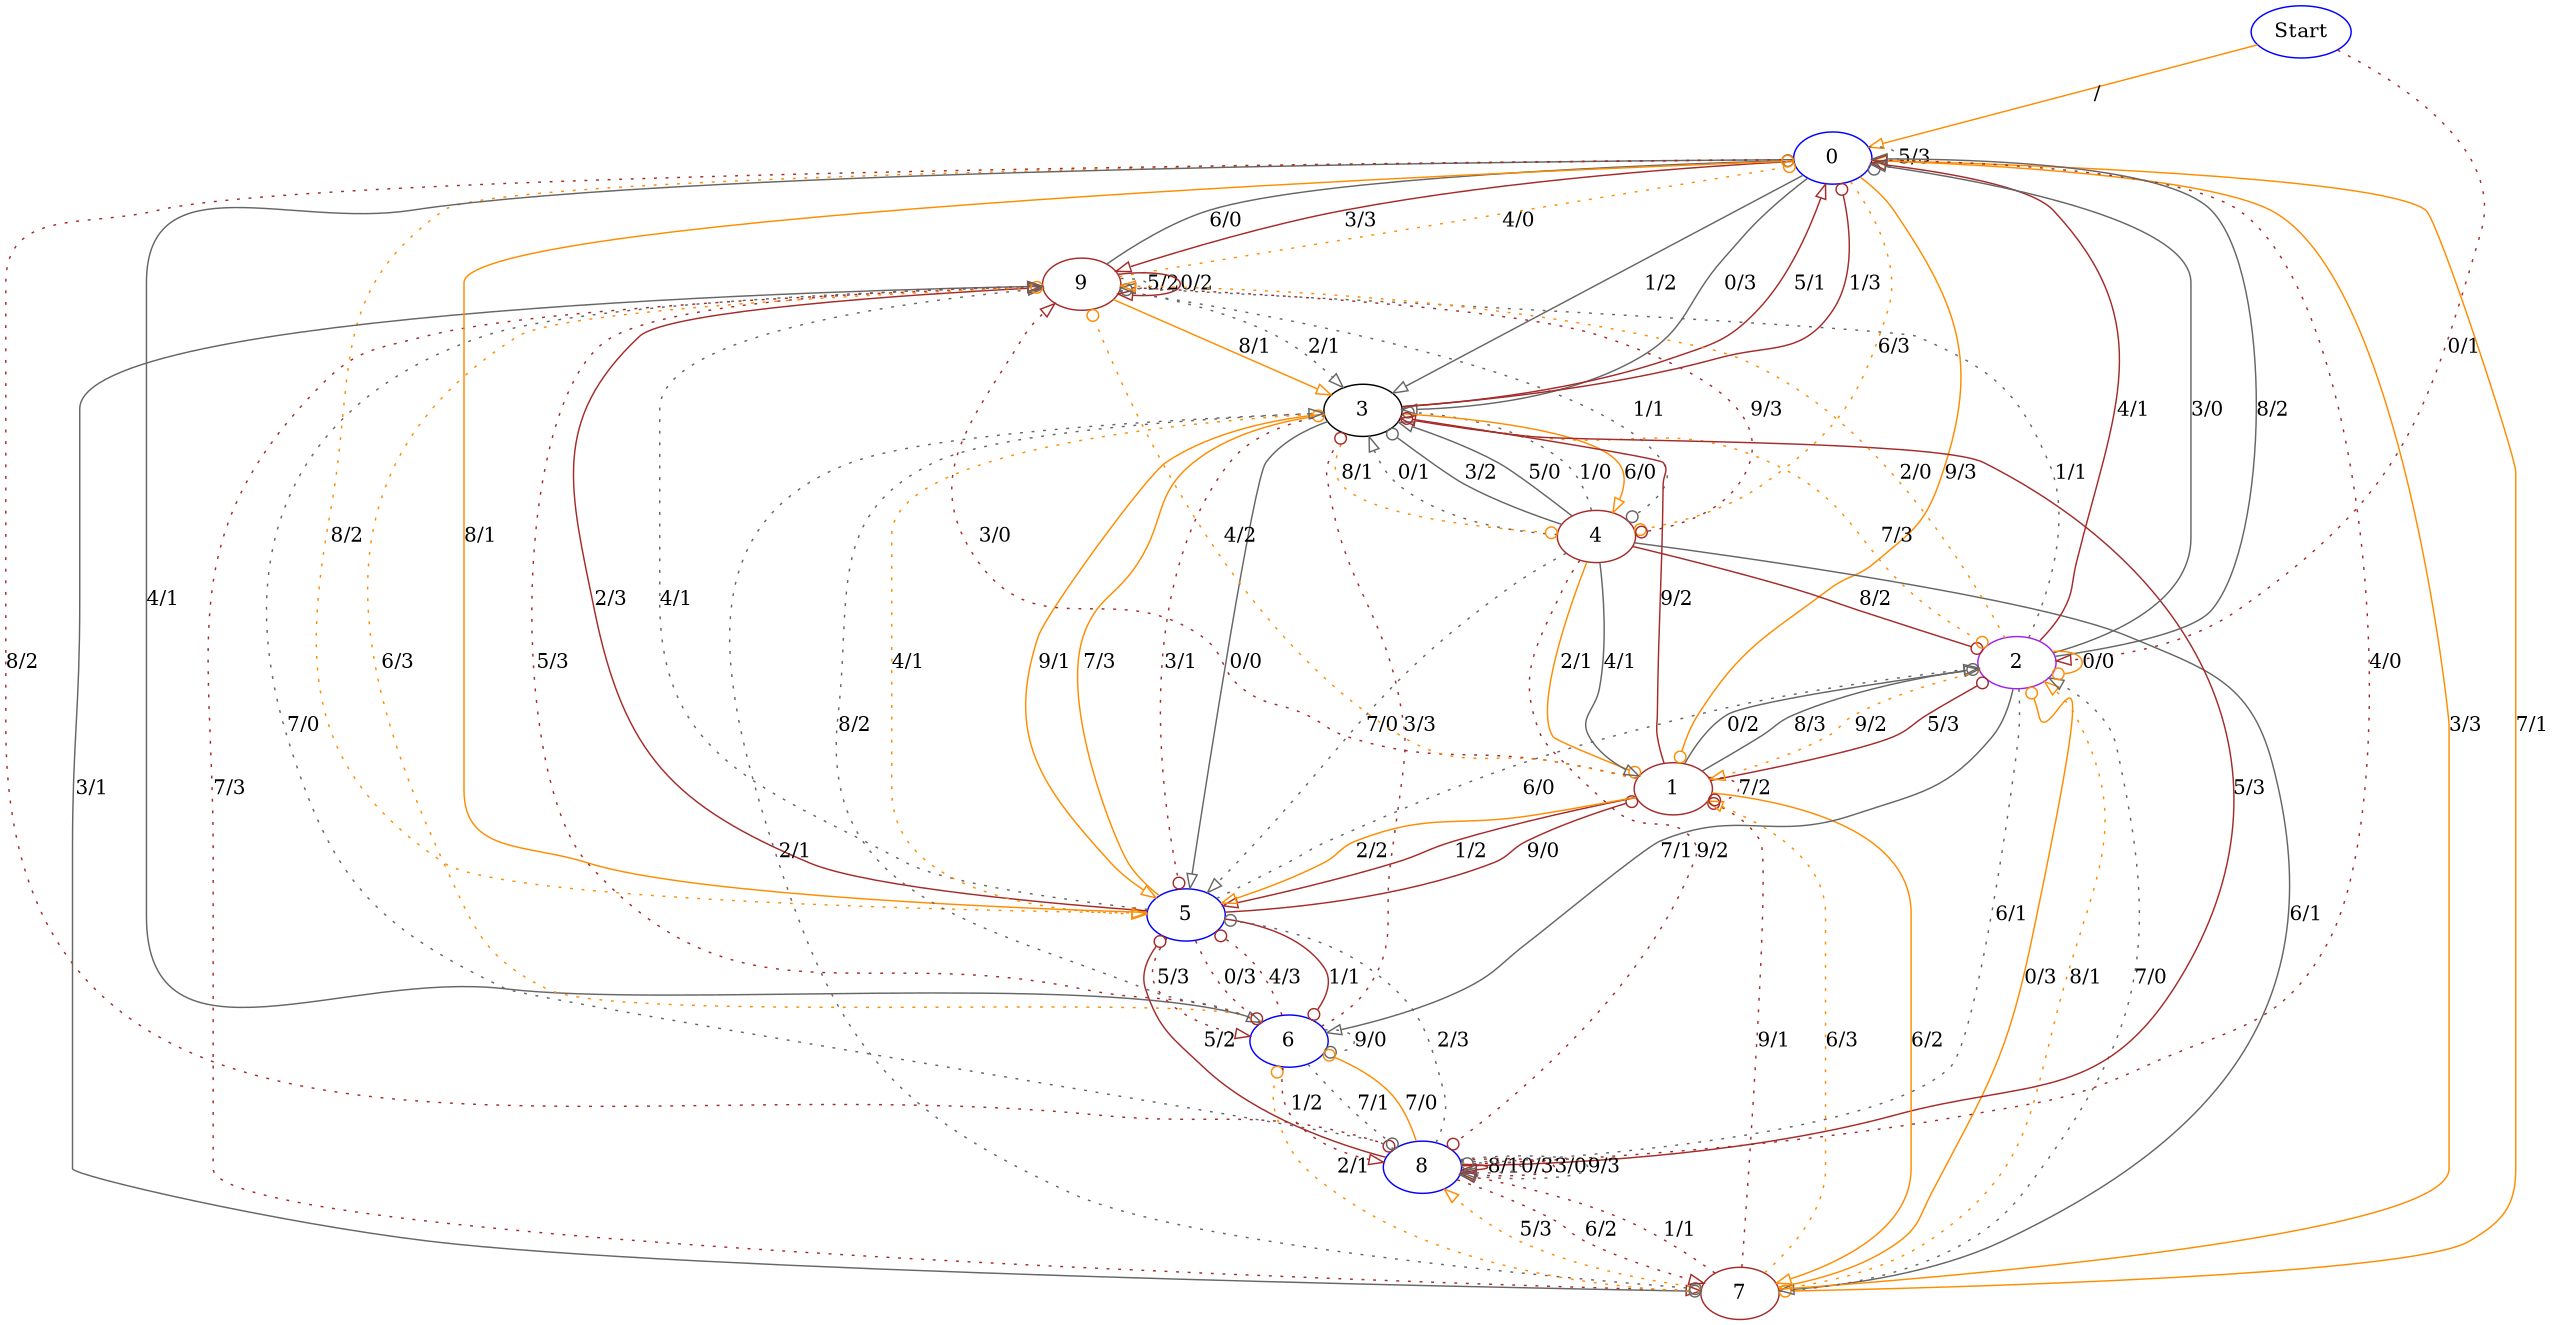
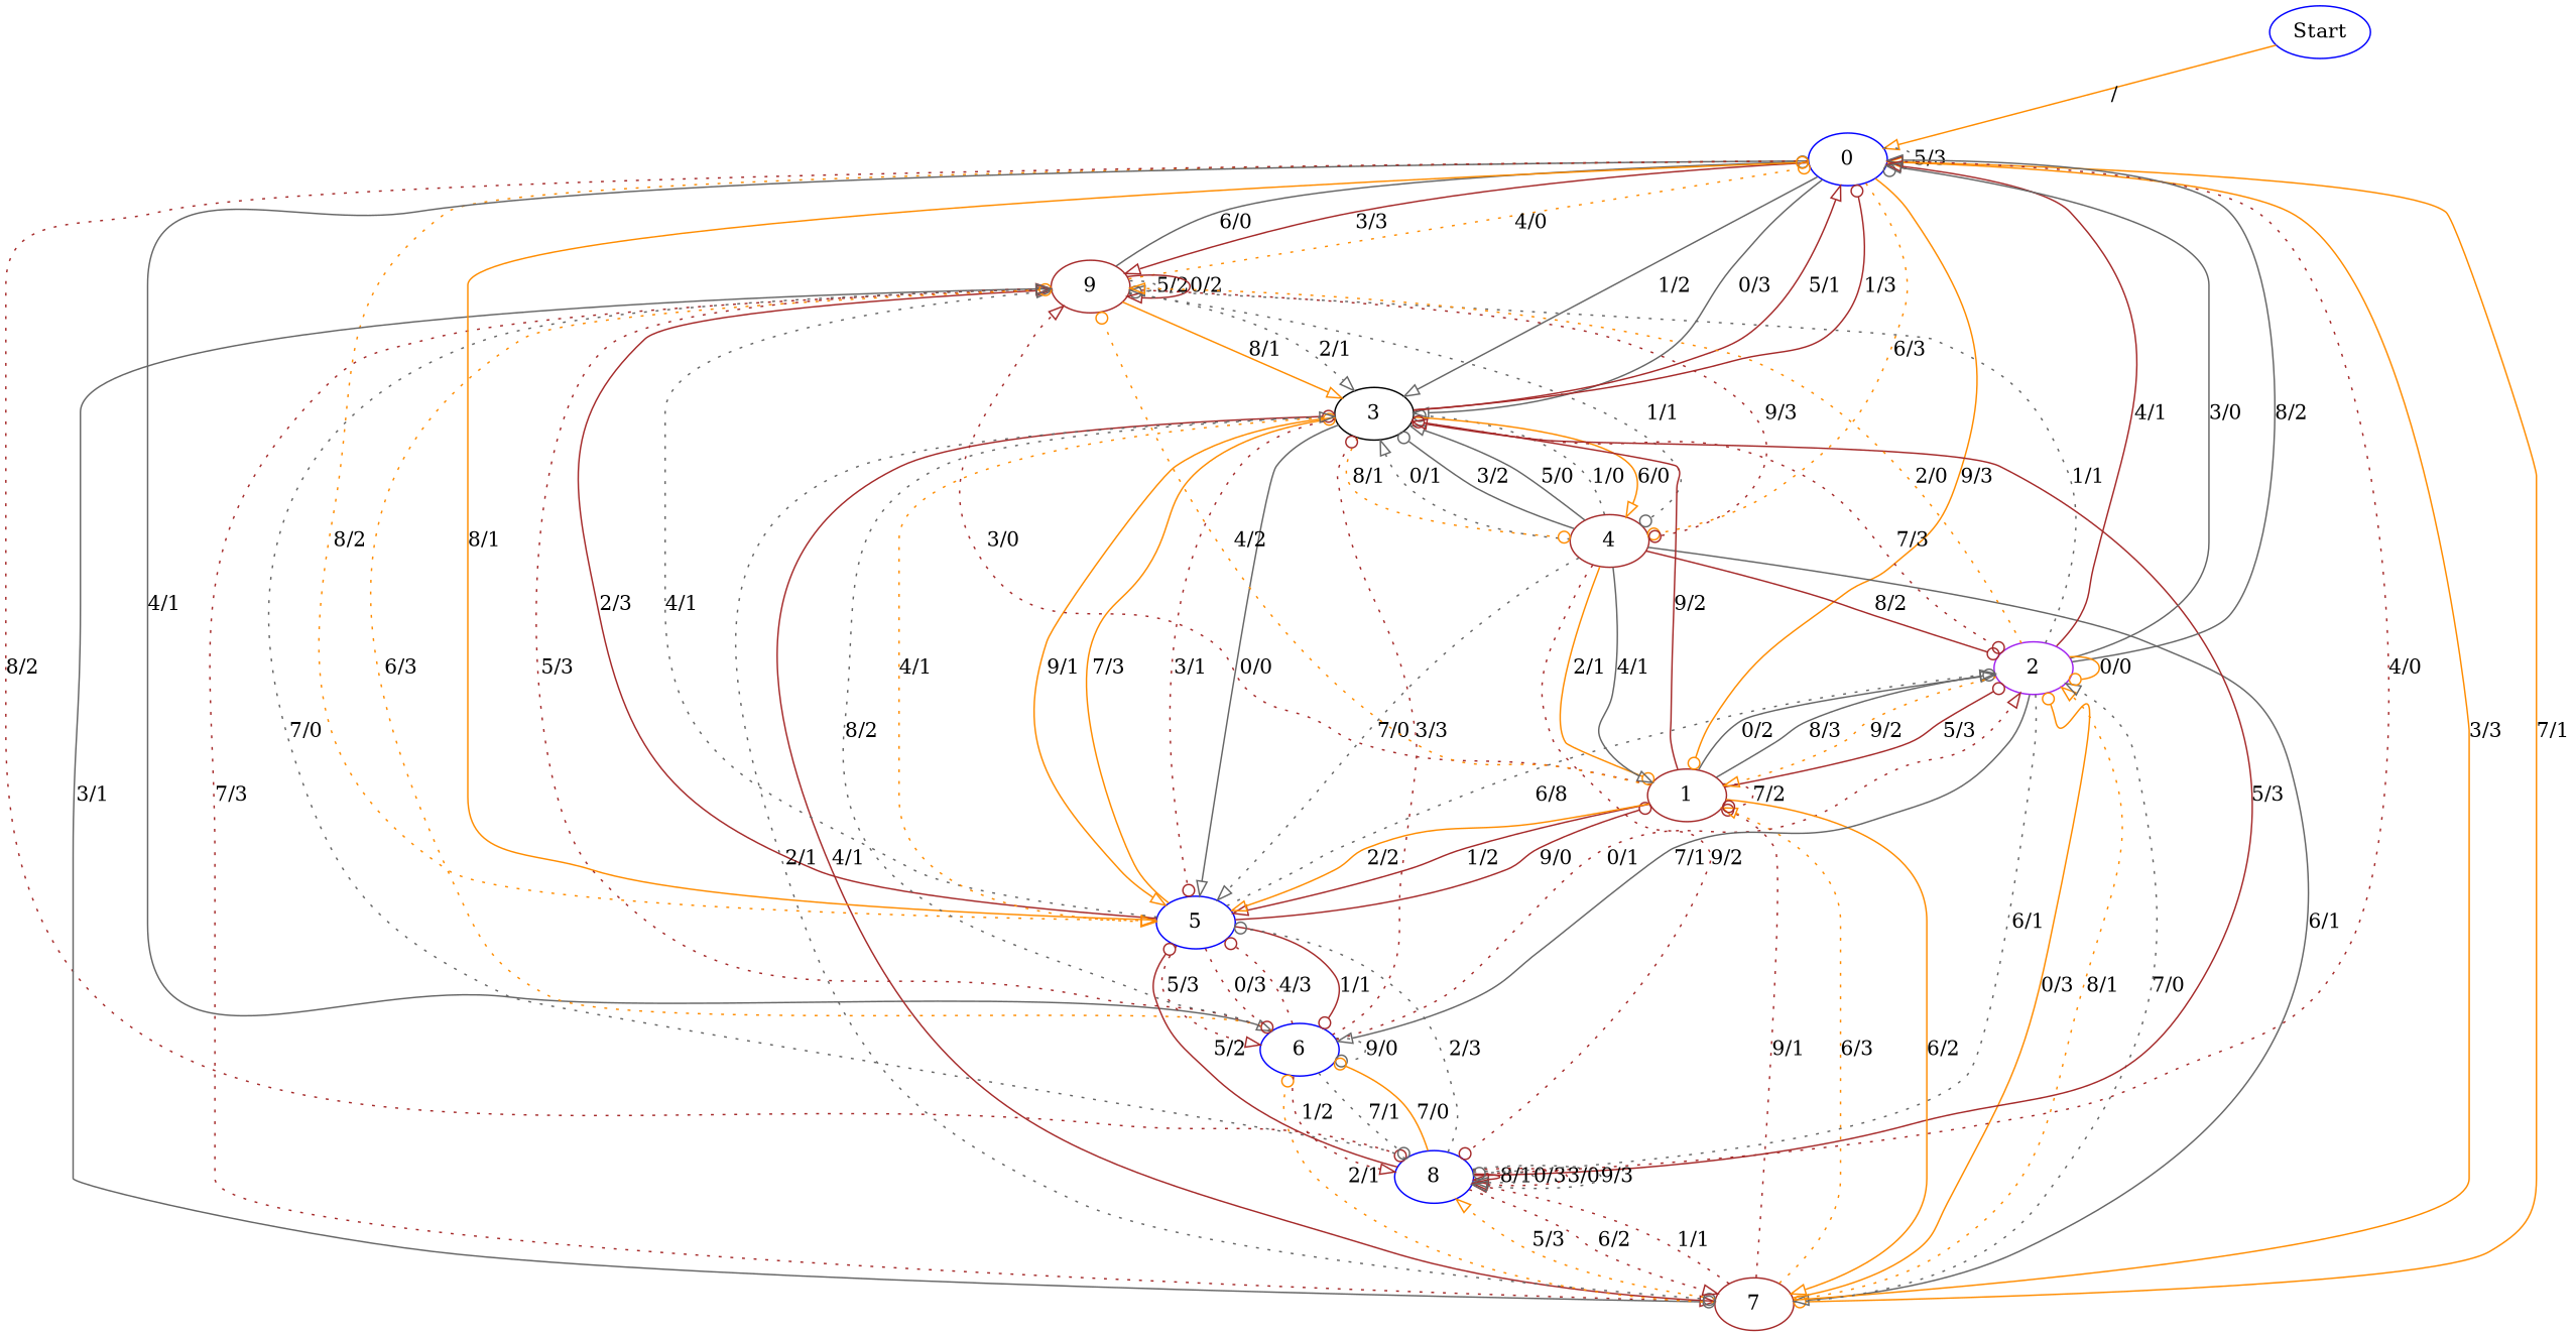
  digraph {
    node [color=blue]
    edge [arrowhead=onormal color=gray40 style=dotted]
    Start
    0
    9 [color=brown]
    4 [color=brown]
    7 [color=brown]
    5
    3 [color=black]
    6
    8
    1 [color=brown]
    2 [color=purple]
    Start -> 0 [color=darkorange label="/" style=solid]
    0 -> 0 [arrowhead=odot label="5/3"]
    0 -> 9 [color=brown label="3/3" style=solid]
    0 -> 4 [arrowhead=odot color=darkorange label="6/3"]
    0 -> 7 [arrowhead=odot color=darkorange label="7/1" style=solid]
    0 -> 5 [color=darkorange label="8/2"]
    0 -> 3 [label="0/3" style=solid]
    0 -> 3 [label="1/2" style=solid]
    0 -> 6 [label="4/1" style=solid]
    0 -> 8 [arrowhead=odot color=brown label="8/2"]
    0 -> 1 [arrowhead=odot color=darkorange label="9/3" style=solid]
    9 -> 0 [arrowhead=odot color=darkorange label="4/0"]
    9 -> 0 [arrowhead=odot label="6/0" style=solid]
    9 -> 9 [arrowhead=odot label="5/2"]
    9 -> 9 [color=brown label="0/2" style=solid]
    9 -> 4 [arrowhead=odot color=brown label="9/3"]
    9 -> 4 [arrowhead=odot label="1/1"]
    9 -> 7 [color=brown label="7/3"]
    9 -> 7 [arrowhead=odot label="3/1" style=solid]
    9 -> 3 [color=darkorange label="8/1" style=solid]
    9 -> 3 [label="2/1"]
    4 -> 7 [label="6/1" style=solid]
    4 -> 5 [label="7/0"]
    4 -> 3 [label="0/1"]
    4 -> 3 [arrowhead=odot label="3/2" style=solid]
    4 -> 3 [label="5/0" style=solid]
    4 -> 3 [arrowhead=odot label="1/0"]
    4 -> 8 [arrowhead=odot color=brown label="9/2"]
    4 -> 1 [arrowhead=odot color=darkorange label="2/1" style=solid]
    4 -> 1 [label="4/1" style=solid]
    4 -> 2 [arrowhead=odot color=brown label="8/2" style=solid]
    7 -> 0 [color=darkorange label="3/3" style=solid]
+   7 -> 3 [arrowhead=odot color=brown label="4/1" style=solid]
    7 -> 6 [arrowhead=odot color=darkorange label="2/1"]
    7 -> 8 [color=brown label="1/1"]
    7 -> 8 [color=darkorange label="5/3"]
    7 -> 1 [arrowhead=odot color=brown label="9/1"]
    7 -> 1 [color=darkorange label="6/3"]
    7 -> 2 [arrowhead=odot color=darkorange label="0/3" style=solid]
    7 -> 2 [color=darkorange label="8/1"]
    7 -> 2 [label="7/0"]
    5 -> 0 [arrowhead=odot color=darkorange label="8/1" style=solid]
    5 -> 9 [color=brown label="2/3" style=solid]
    5 -> 9 [label="4/1"]
    5 -> 3 [arrowhead=odot color=darkorange label="7/3" style=solid]
    5 -> 6 [arrowhead=odot color=brown label="1/1" style=solid]
    5 -> 6 [color=brown label="5/3"]
    5 -> 6 [arrowhead=odot color=brown label="0/3"]
    5 -> 1 [arrowhead=odot color=brown label="9/0" style=solid]
-   5 -> 2 [label="6/0"]
+   5 -> 2 [label="6/8"]
    3 -> 0 [color=brown label="5/1" style=solid]
    3 -> 0 [arrowhead=odot color=brown label="1/3" style=solid]
    3 -> 4 [color=darkorange label="6/0" style=solid]
    3 -> 4 [arrowhead=odot color=darkorange label="8/1"]
    3 -> 7 [arrowhead=odot label="2/1"]
    3 -> 5 [color=darkorange label="4/1"]
    3 -> 5 [arrowhead=odot color=brown label="3/1"]
    3 -> 5 [label="0/0" style=solid]
    3 -> 5 [color=darkorange label="9/1" style=solid]
-   3 -> 2 [arrowhead=odot color=darkorange label="7/3"]
+   3 -> 2 [arrowhead=odot color=brown label="7/3"]
    6 -> 9 [arrowhead=odot color=darkorange label="6/3"]
    6 -> 9 [color=brown label="5/3"]
    6 -> 5 [arrowhead=odot color=brown label="4/3"]
    6 -> 3 [arrowhead=odot color=brown label="3/3"]
    6 -> 3 [label="8/2"]
    6 -> 6 [arrowhead=odot label="9/0"]
    6 -> 8 [color=brown label="1/2"]
    6 -> 8 [arrowhead=odot label="7/1"]
-   Start -> 2 [color=brown label="0/1"]
+   6 -> 2 [color=brown label="0/1"]
    8 -> 0 [color=brown label="4/0"]
    8 -> 9 [label="7/0"]
    8 -> 7 [color=brown label="6/2"]
    8 -> 5 [arrowhead=odot color=brown label="5/2" style=solid]
    8 -> 5 [arrowhead=odot label="2/3"]
    8 -> 3 [color=brown label="5/3" style=solid]
    8 -> 6 [arrowhead=odot color=darkorange label="7/0" style=solid]
    8 -> 8 [color=brown label="8/1" style=solid]
    8 -> 8 [label="0/3"]
    8 -> 8 [color=brown label="3/0"]
    8 -> 8 [label="9/3"]
    1 -> 9 [color=brown label="3/0"]
    1 -> 9 [arrowhead=odot color=darkorange label="4/2"]
    1 -> 7 [color=darkorange label="6/2" style=solid]
    1 -> 5 [color=brown label="1/2" style=solid]
    1 -> 5 [color=darkorange label="2/2" style=solid]
    1 -> 3 [arrowhead=odot color=brown label="9/2" style=solid]
    1 -> 1 [arrowhead=odot color=brown label="7/2"]
    1 -> 2 [arrowhead=odot color=brown label="5/3" style=solid]
    1 -> 2 [label="0/2" style=solid]
    1 -> 2 [arrowhead=odot label="8/3" style=solid]
    2 -> 0 [label="8/2" style=solid]
    2 -> 0 [color=brown label="4/1" style=solid]
    2 -> 0 [label="3/0" style=solid]
    2 -> 9 [label="1/1"]
    2 -> 9 [color=darkorange label="2/0"]
    2 -> 6 [label="7/1" style=solid]
    2 -> 8 [arrowhead=odot label="6/1"]
    2 -> 1 [color=darkorange label="9/2"]
    2 -> 2 [arrowhead=odot color=darkorange label="0/0" style=solid]
  }
